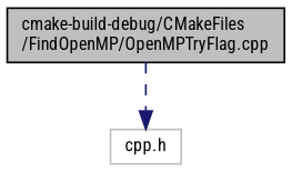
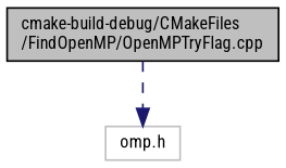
  digraph {
    fontname="Roboto Condensed"
    node [fontname="Roboto Condensed" fontsize=10 shape=record style=filled]
    n1 [color=black fillcolor=grey75 fontcolor=black height=0.2 label="cmake-build-debug/CMakeFiles\l/FindOpenMP/OpenMPTryFlag.cpp" width=0.4]
-   n2 [color=grey75 fillcolor=white height=0.2 label="cpp.h" width=0.4]
+   n2 [color=grey75 fillcolor=white height=0.2 label="omp.h" width=0.4]
    n1 -> n2 [color=midnightblue fontname="Roboto Condensed" fontsize=10 labelfontname=Helvetica labelfontsize=10 style=dashed]
  }
